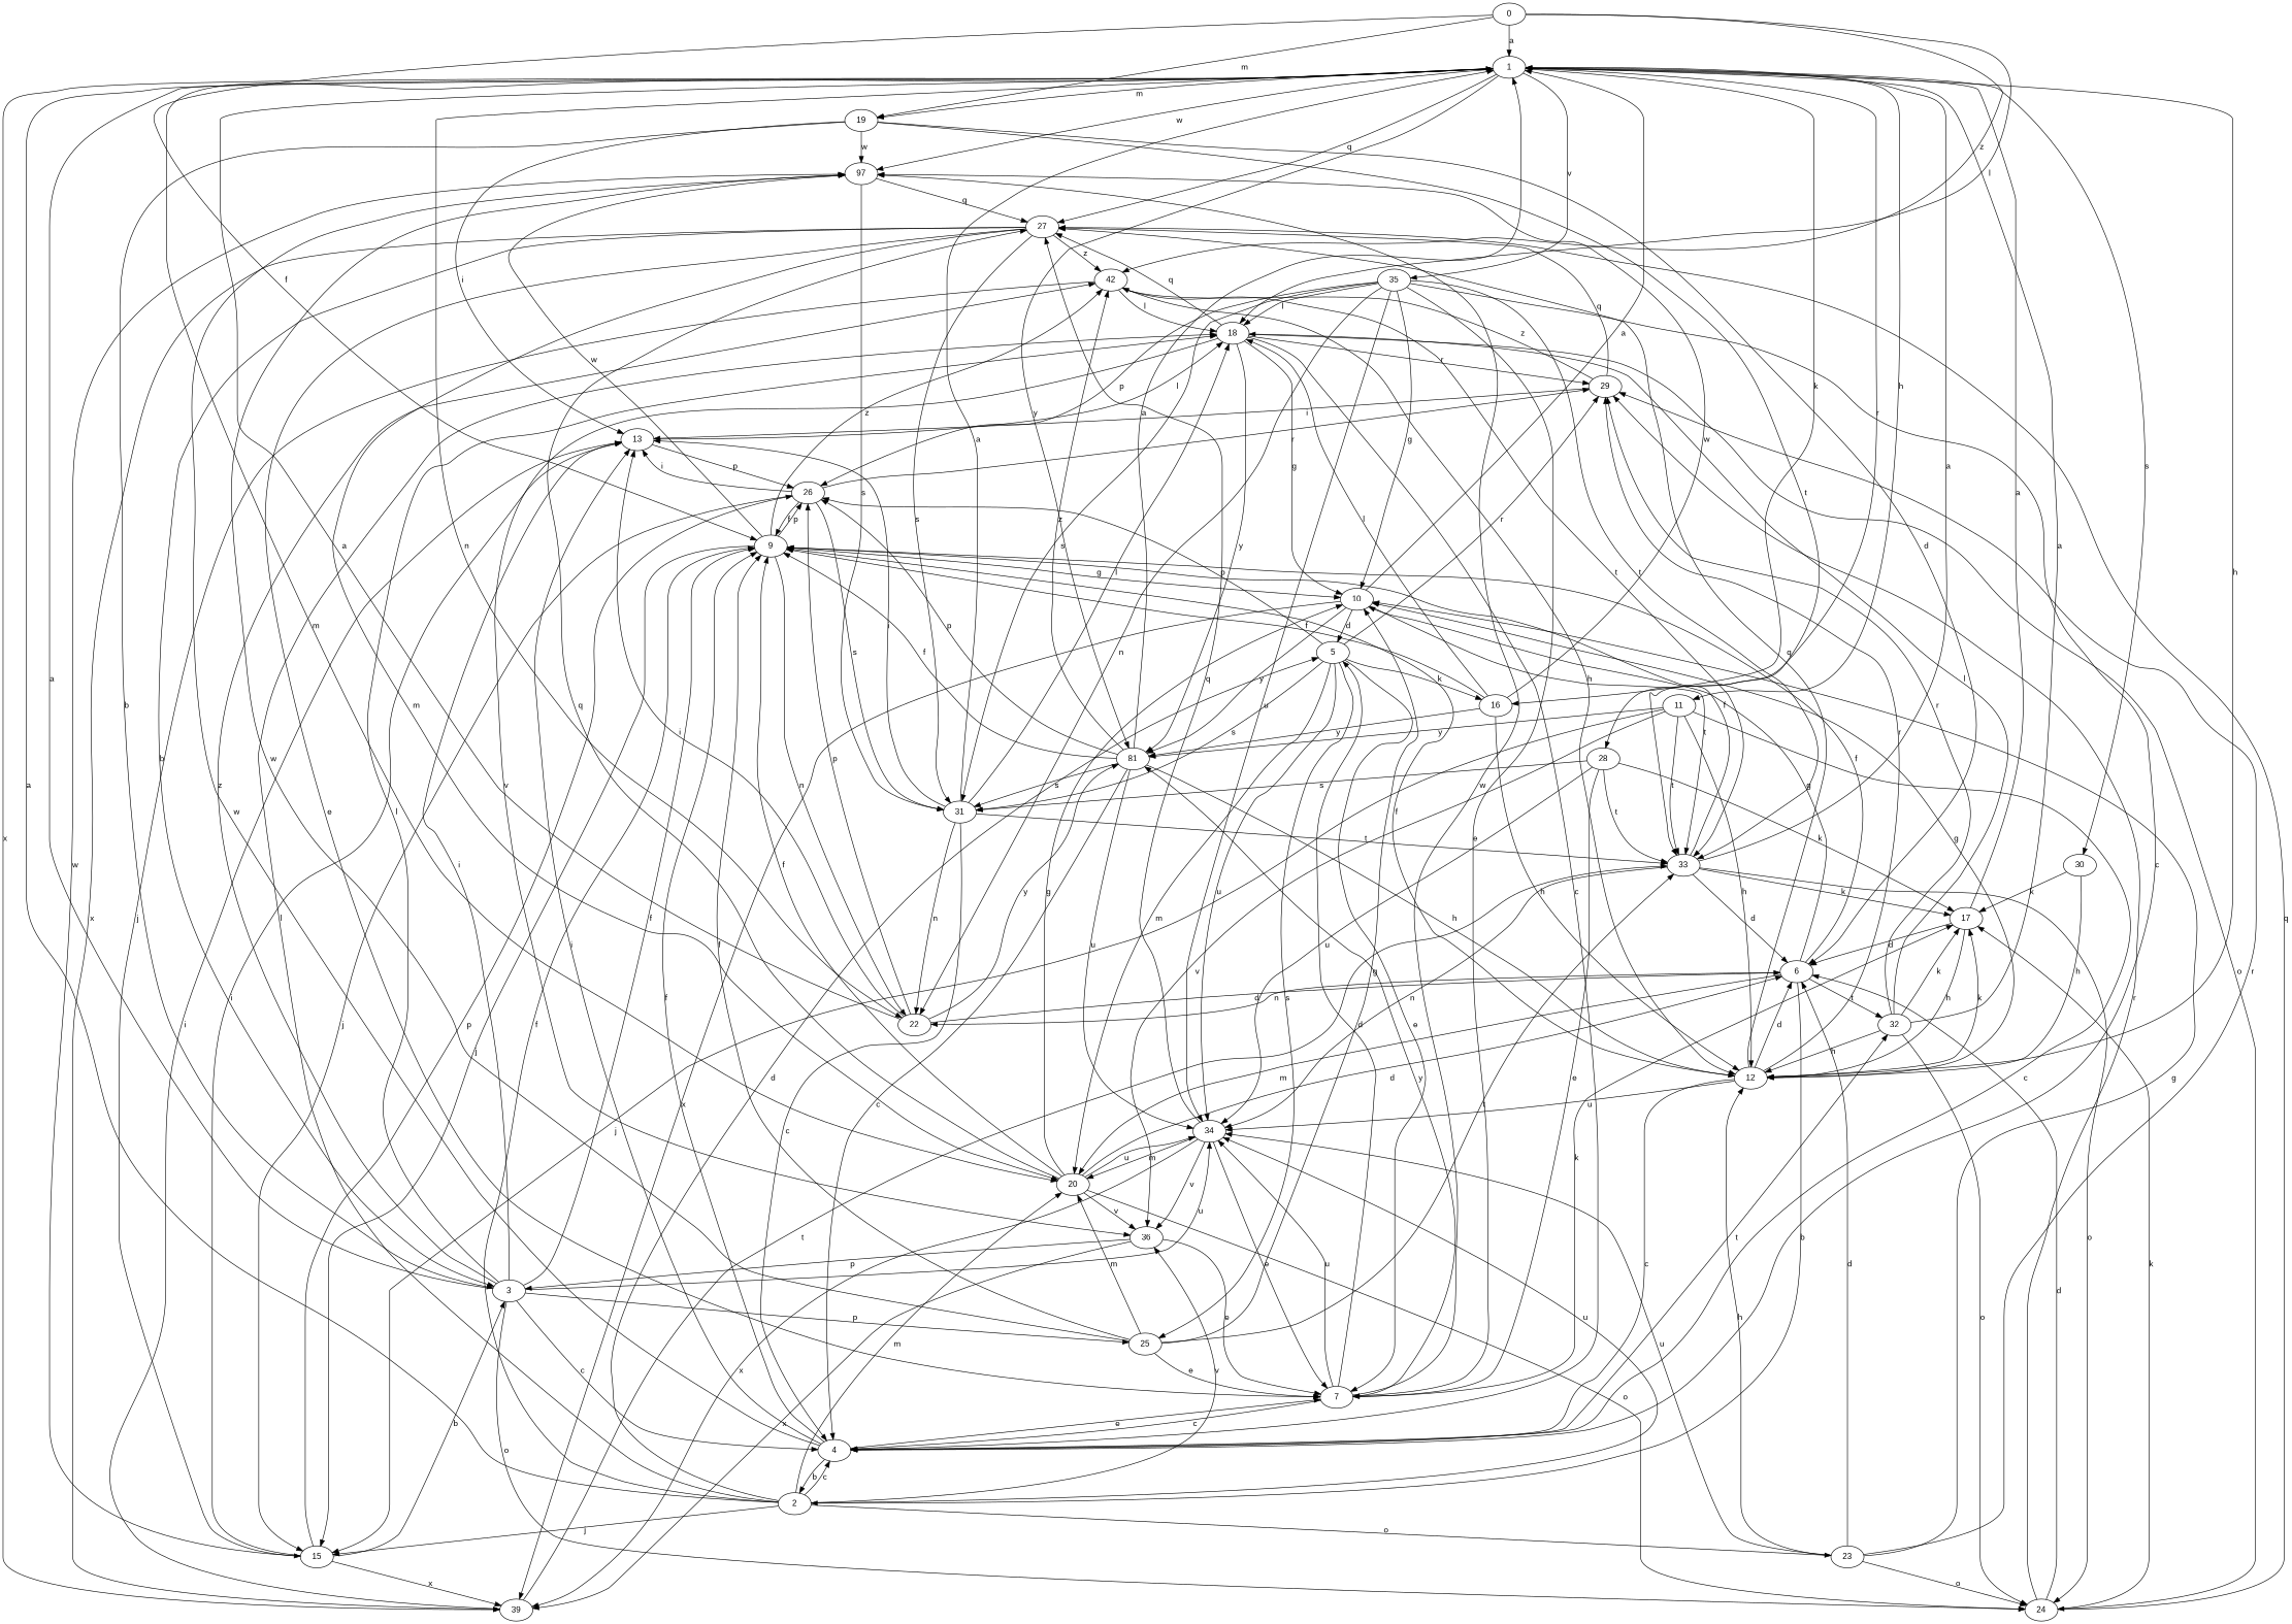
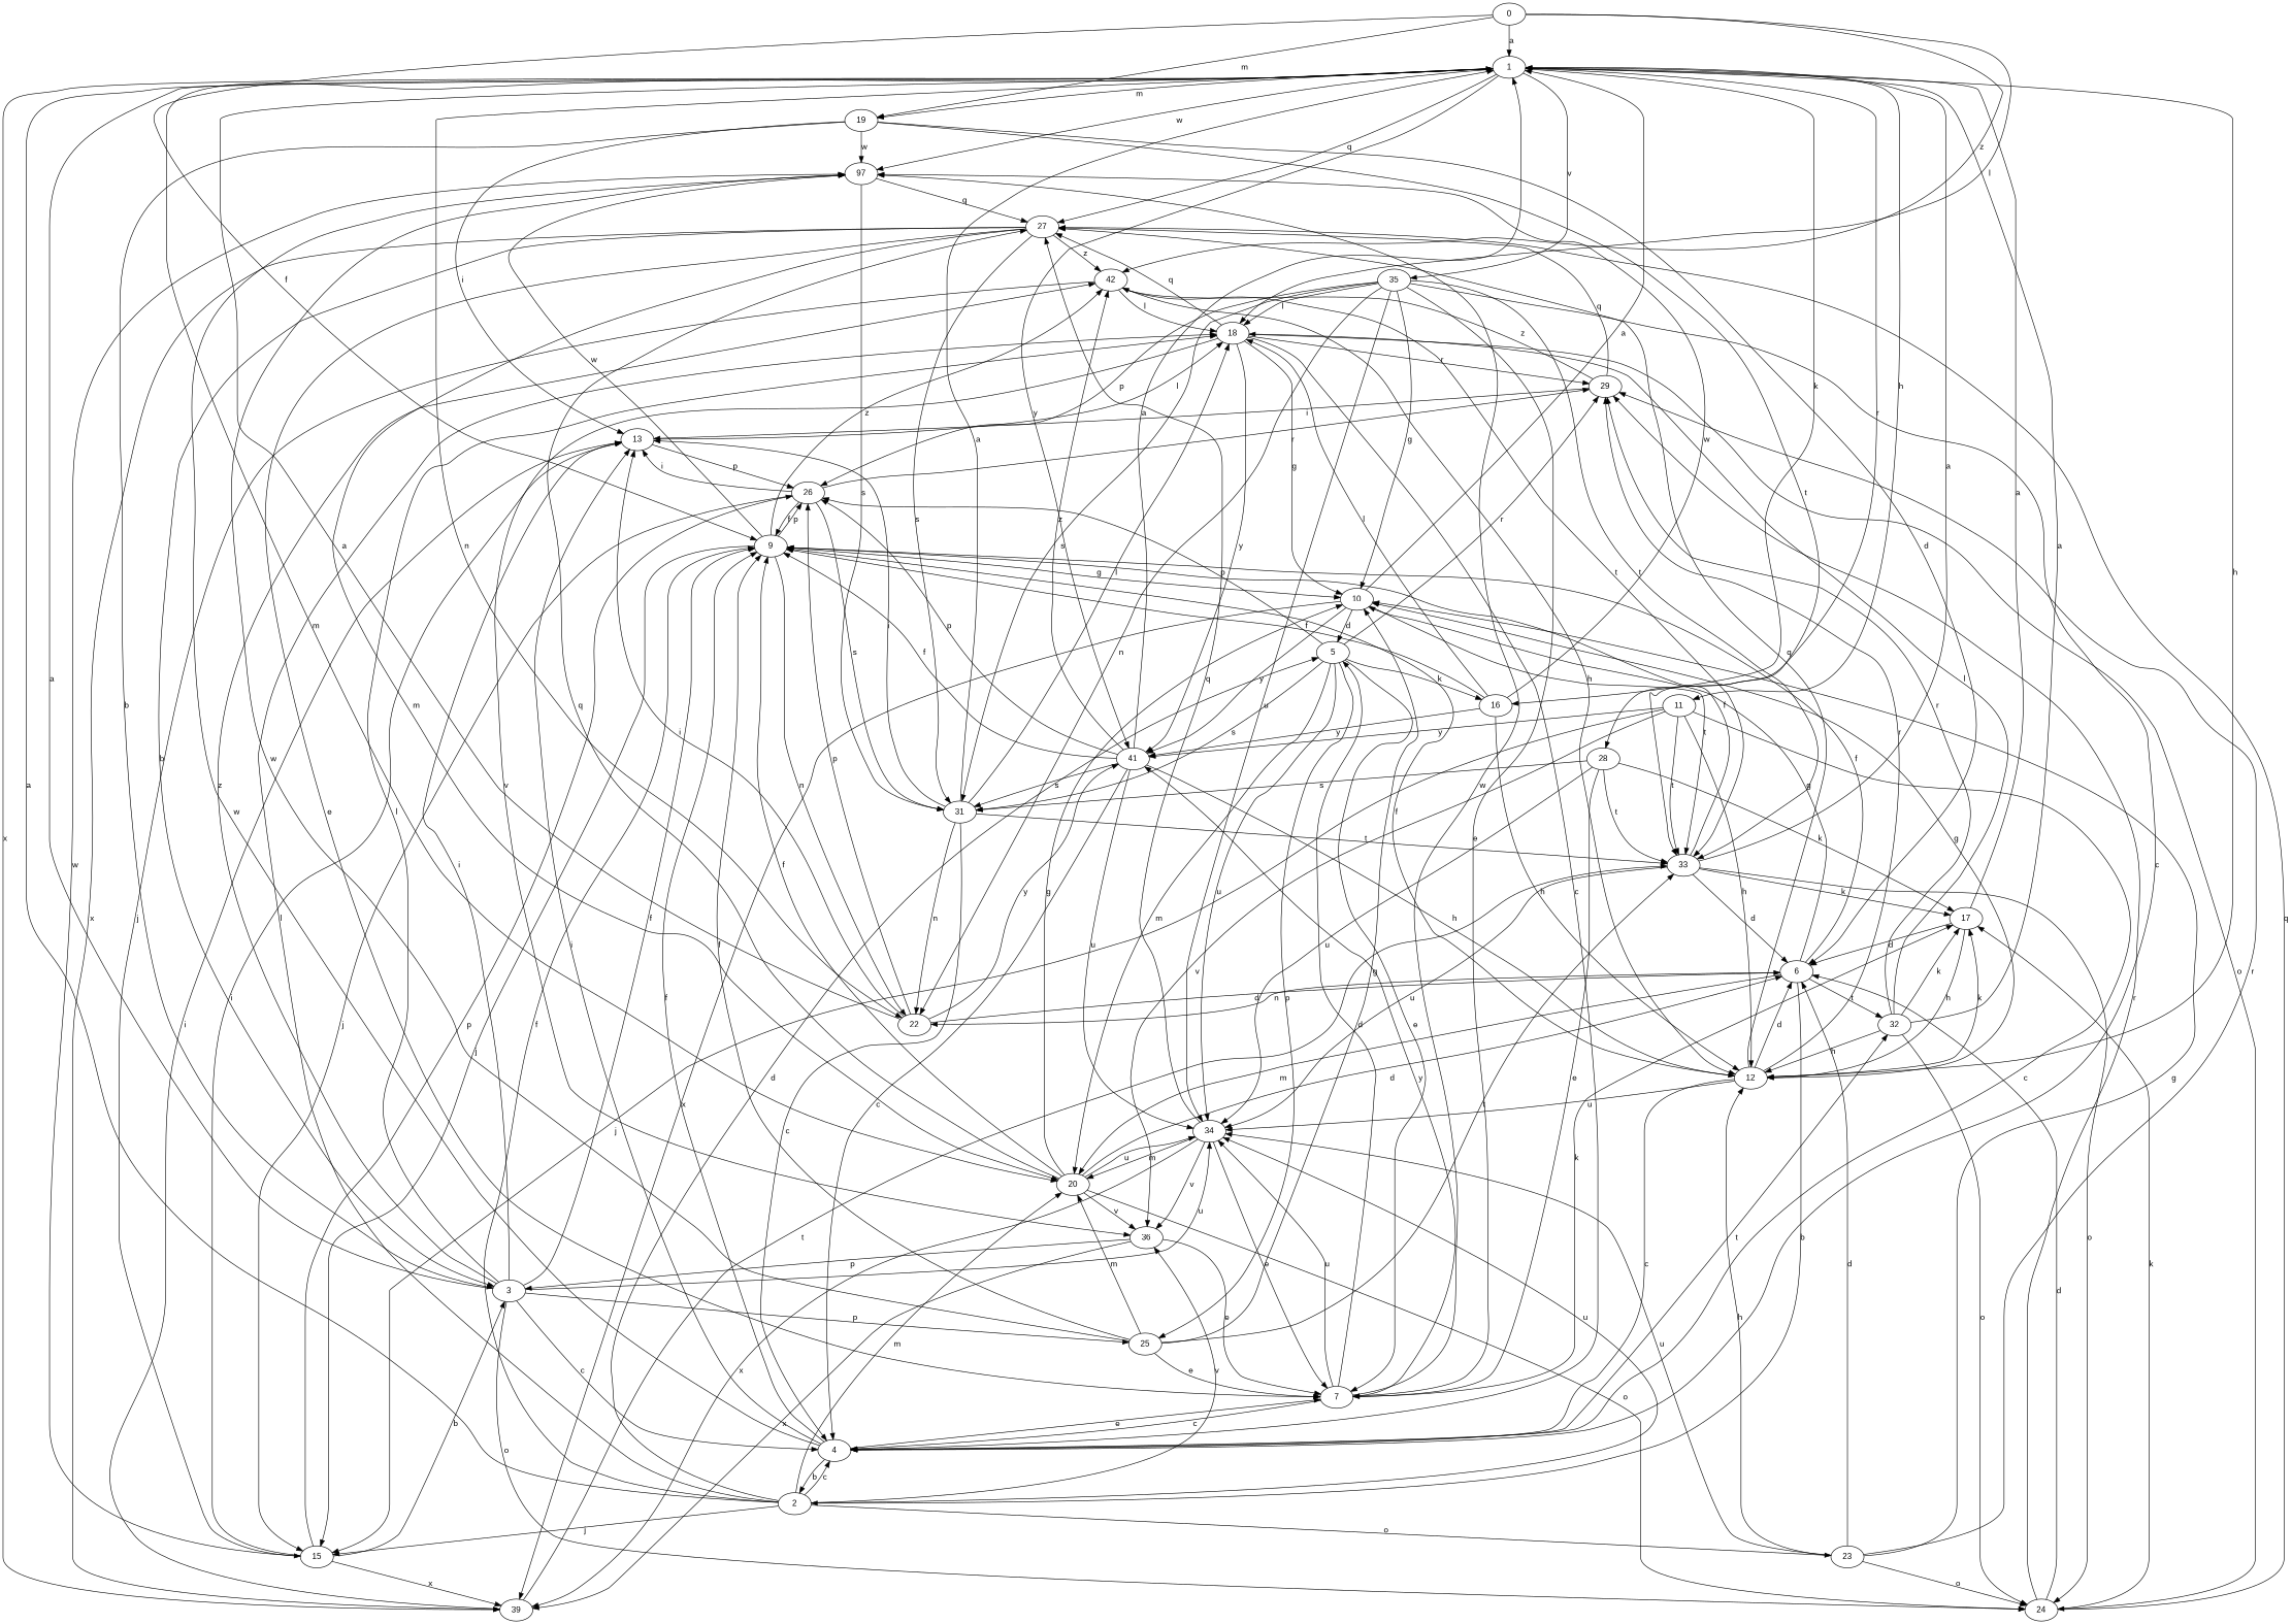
  strict digraph {
    fontname="Liberation Sans"
    node [fontname="Liberation Sans"]
    edge [fontname="Liberation Sans"]
    0
    1
    9
    18
    19
    42
    11
    12
    16
    20
    22
    27
    28
-   30
    35
    n16 [label=97]
    39
-   41 [label=81]
+   41
    15
    26
    10
    4
    36
    24
    29
    3
    13
    6
    33
    34
    17
    7
    31
    2
    5
    23
    32
    25
    0 -> 1 [label=a]
    0 -> 9 [label=f]
    0 -> 18 [label=l]
    0 -> 19 [label=m]
    0 -> 42 [label=z]
    1 -> 19 [label=m]
    1 -> 11 [label=h]
    1 -> 12 [label=h]
    1 -> 16 [label=k]
    1 -> 20 [label=m]
    1 -> 22 [label=n]
    1 -> 27 [label=q]
    1 -> 28 [label=r]
-   1 -> 30 [label=s]
    1 -> 35 [label=v]
    1 -> n16 [label=w]
    1 -> 39 [label=x]
    1 -> 41 [label=y]
    9 -> 42 [label=z]
    9 -> 22 [label=n]
    9 -> n16 [label=w]
    9 -> 15 [label=j]
    9 -> 26 [label=p]
    9 -> 10 [label=g]
    18 -> 27 [label=q]
    18 -> 41 [label=y]
    18 -> 10 [label=g]
    18 -> 4 [label=c]
    18 -> 36 [label=v]
    18 -> 24 [label=o]
    18 -> 29 [label=r]
    19 -> n16 [label=w]
    19 -> 3 [label=b]
    19 -> 13 [label=i]
    19 -> 6 [label=d]
    19 -> 33 [label=t]
    42 -> 18 [label=l]
    42 -> 12 [label=h]
    42 -> 15 [label=j]
    42 -> 33 [label=t]
    11 -> 12 [label=h]
    11 -> 41 [label=y]
    11 -> 15 [label=j]
    11 -> 4 [label=c]
    11 -> 36 [label=v]
    11 -> 33 [label=t]
    12 -> 9 [label=f]
    12 -> 27 [label=q]
    12 -> 10 [label=g]
    12 -> 4 [label=c]
    12 -> 29 [label=r]
    12 -> 6 [label=d]
    12 -> 34 [label=u]
    12 -> 17 [label=k]
    16 -> 9 [label=f]
    16 -> 18 [label=l]
    16 -> 12 [label=h]
    16 -> n16 [label=w]
    16 -> 41 [label=y]
    20 -> 9 [label=f]
    20 -> 27 [label=q]
    20 -> 10 [label=g]
    20 -> 36 [label=v]
    20 -> 24 [label=o]
    20 -> 6 [label=d]
    20 -> 34 [label=u]
    22 -> 1 [label=a]
    22 -> 41 [label=y]
    22 -> 26 [label=p]
    22 -> 13 [label=i]
    22 -> 6 [label=d]
    27 -> 42 [label=z]
    27 -> 20 [label=m]
    27 -> 39 [label=x]
    27 -> 3 [label=b]
    27 -> 7 [label=e]
    27 -> 31 [label=s]
    28 -> 33 [label=t]
    28 -> 34 [label=u]
    28 -> 17 [label=k]
    28 -> 7 [label=e]
    28 -> 31 [label=s]
-   30 -> 12 [label=h]
-   30 -> 17 [label=k]
    35 -> 18 [label=l]
    35 -> 22 [label=n]
    35 -> 26 [label=p]
    35 -> 10 [label=g]
    35 -> 4 [label=c]
    35 -> 33 [label=t]
    35 -> 34 [label=u]
    35 -> 7 [label=e]
    35 -> 31 [label=s]
    n16 -> 27 [label=q]
    n16 -> 31 [label=s]
    39 -> 13 [label=i]
    39 -> 33 [label=t]
    41 -> 1 [label=a]
    41 -> 9 [label=f]
    41 -> 42 [label=z]
    41 -> 12 [label=h]
    41 -> 26 [label=p]
    41 -> 4 [label=c]
    41 -> 34 [label=u]
    41 -> 31 [label=s]
    15 -> n16 [label=w]
    15 -> 39 [label=x]
    15 -> 26 [label=p]
    15 -> 3 [label=b]
    15 -> 13 [label=i]
    26 -> 9 [label=f]
    26 -> 15 [label=j]
    26 -> 29 [label=r]
    26 -> 13 [label=i]
    26 -> 31 [label=s]
    10 -> 1 [label=a]
    10 -> 39 [label=x]
    10 -> 41 [label=y]
    10 -> 33 [label=t]
    10 -> 5 [label=d]
    4 -> 9 [label=f]
    4 -> n16 [label=w]
    4 -> 13 [label=i]
    4 -> 7 [label=e]
    4 -> 2 [label=b]
    4 -> 32 [label=t]
    36 -> 39 [label=x]
    36 -> 3 [label=p]
    36 -> 7 [label=e]
    24 -> 27 [label=q]
    24 -> 29 [label=r]
    24 -> 6 [label=d]
    24 -> 17 [label=k]
    29 -> 42 [label=z]
    29 -> 27 [label=q]
    29 -> 13 [label=i]
    3 -> 1 [label=a]
    3 -> 9 [label=f]
    3 -> 18 [label=l]
    3 -> 42 [label=z]
    3 -> 4 [label=c]
    3 -> 24 [label=o]
    3 -> 13 [label=i]
    3 -> 34 [label=u]
    3 -> 25 [label=p]
    13 -> 18 [label=l]
    13 -> 26 [label=p]
    6 -> 9 [label=f]
    6 -> 20 [label=m]
    6 -> 22 [label=n]
    6 -> 10 [label=g]
    6 -> 2 [label=b]
    6 -> 32 [label=t]
    33 -> 1 [label=a]
    33 -> 9 [label=f]
    33 -> 24 [label=o]
    33 -> 6 [label=d]
-   33 -> 34 [label=n]
+   33 -> 34 [label=u]
    33 -> 17 [label=k]
    34 -> 20 [label=m]
    34 -> 27 [label=q]
    34 -> 39 [label=x]
    34 -> 36 [label=v]
    34 -> 7 [label=e]
    17 -> 1 [label=a]
    17 -> 12 [label=h]
    17 -> 6 [label=d]
    7 -> n16 [label=w]
    7 -> 41 [label=y]
    7 -> 4 [label=c]
    7 -> 34 [label=u]
    7 -> 17 [label=k]
    7 -> 5 [label=d]
    31 -> 1 [label=a]
    31 -> 18 [label=l]
    31 -> 22 [label=n]
    31 -> 4 [label=c]
    31 -> 13 [label=i]
    31 -> 33 [label=t]
    2 -> 1 [label=a]
    2 -> 9 [label=f]
    2 -> 18 [label=l]
    2 -> 20 [label=m]
    2 -> 15 [label=j]
    2 -> 4 [label=c]
    2 -> 36 [label=v]
    2 -> 34 [label=u]
    2 -> 5 [label=d]
    2 -> 23 [label=o]
    5 -> 16 [label=k]
    5 -> 20 [label=m]
    5 -> 26 [label=p]
    5 -> 29 [label=r]
    5 -> 34 [label=u]
    5 -> 7 [label=e]
    5 -> 31 [label=s]
-   5 -> 25 [label=s]
+   5 -> 25 [label=p]
    23 -> 12 [label=h]
    23 -> 10 [label=g]
    23 -> 24 [label=o]
    23 -> 29 [label=r]
    23 -> 6 [label=d]
    23 -> 34 [label=u]
    32 -> 1 [label=a]
    32 -> 18 [label=l]
    32 -> 12 [label=h]
    32 -> 24 [label=o]
    32 -> 29 [label=r]
    32 -> 17 [label=k]
    25 -> 9 [label=f]
    25 -> 20 [label=m]
    25 -> n16 [label=w]
    25 -> 10 [label=g]
    25 -> 33 [label=t]
    25 -> 7 [label=e]
  }
